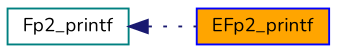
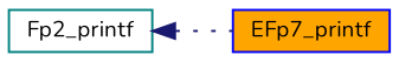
  digraph {
    rankdir=LR
    fontname=Nunito
    node [fontname=Nunito fontsize=10 shape=record style=filled]
    n1 [color=teal fillcolor=white fontcolor=black height=0.2 label=Fp2_printf width=0.4]
-   n2 [color=blue fillcolor=orange height=0.2 label=EFp2_printf width=0.4]
+   n2 [color=blue fillcolor=orange height=0.2 label=EFp7_printf width=0.4]
    n1 -> n2 [color=midnightblue dir=back fontname=Nunito fontsize=10 labelfontname=Helvetica labelfontsize=10 style=dotted]
  }
